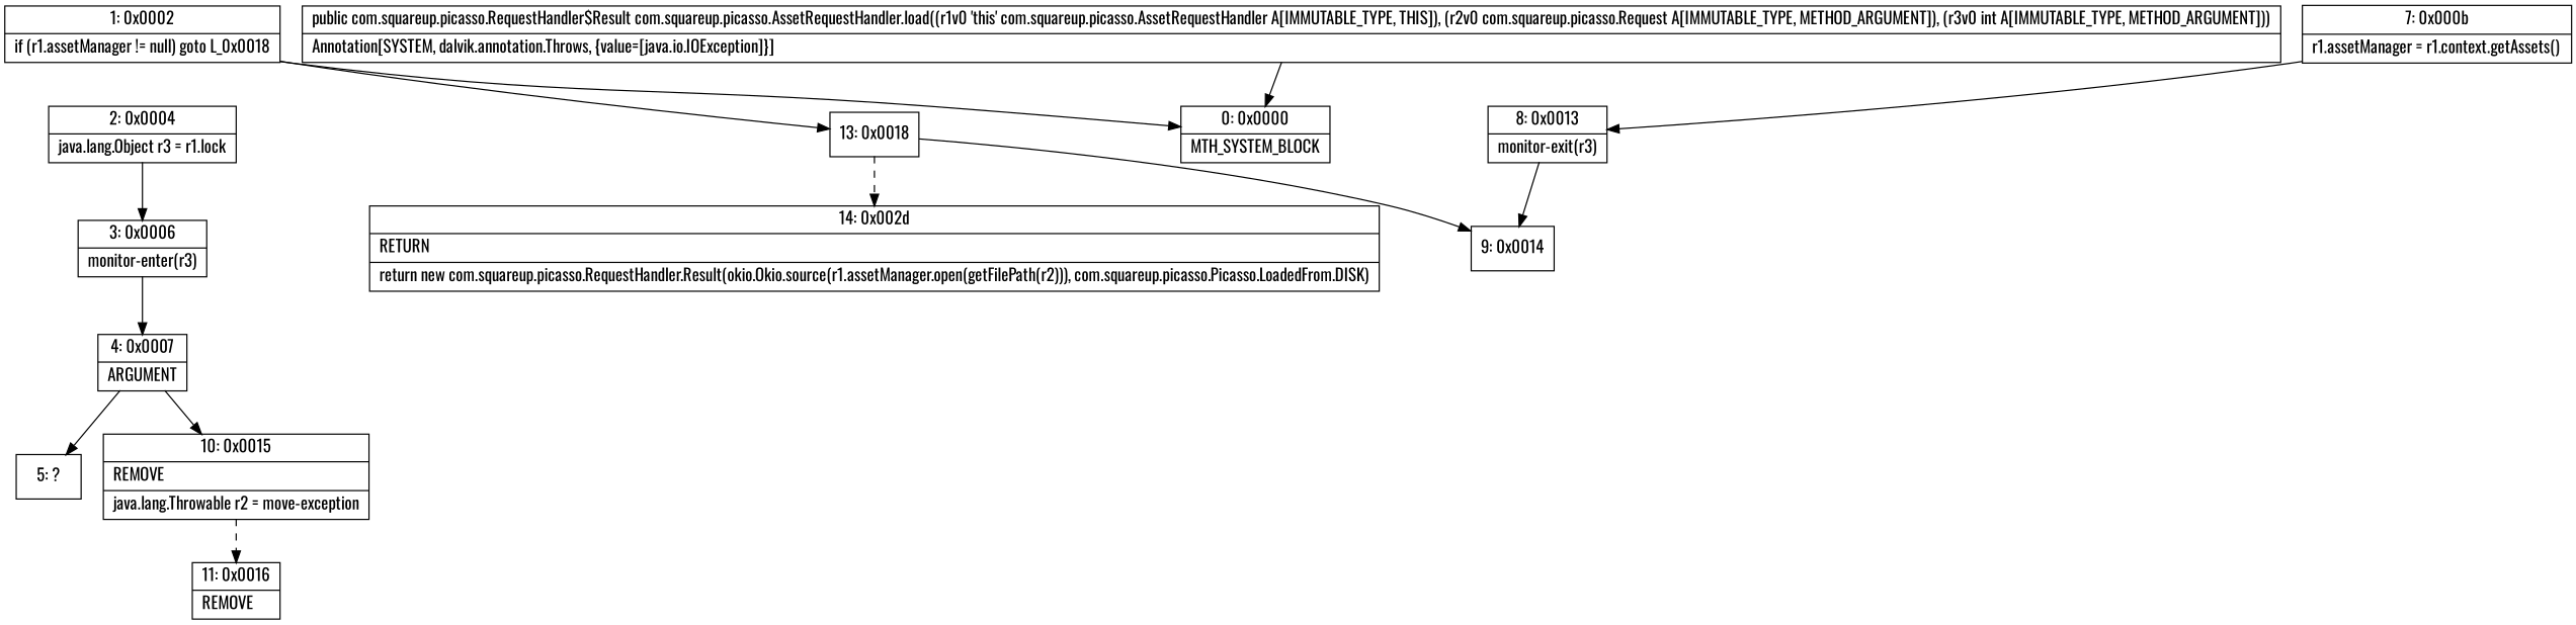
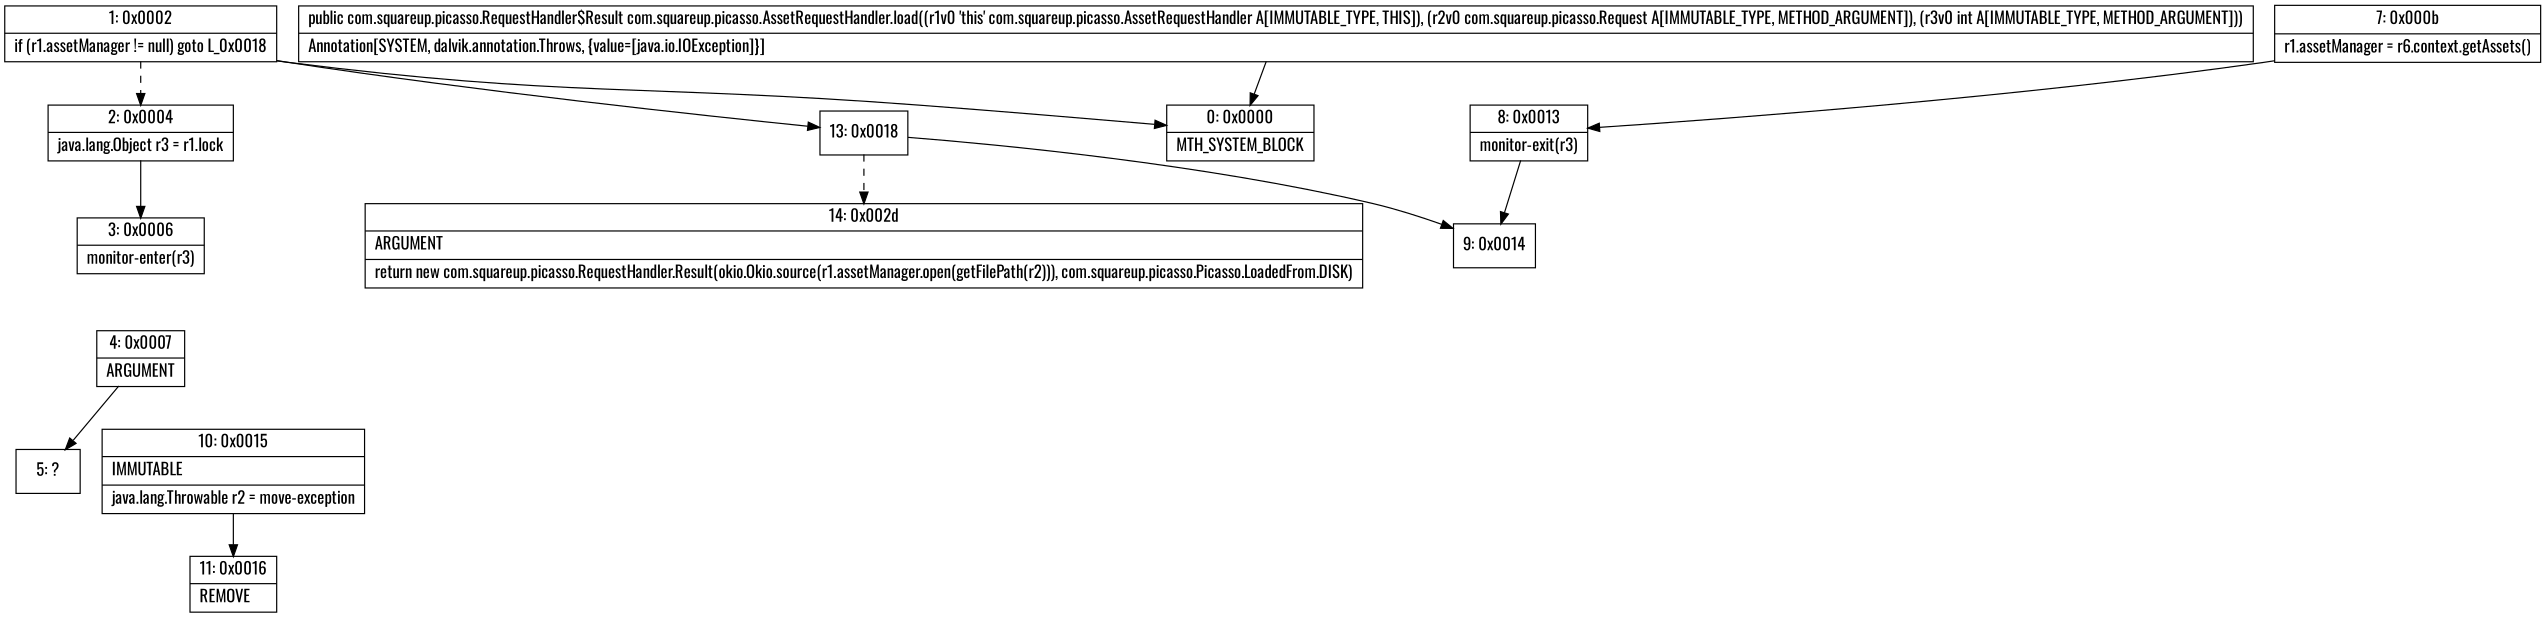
  digraph {
    fontname=Oswald
    node [fontname=Oswald shape=record]
    edge [fontname=Oswald]
    n1 [label="{0\:\ 0x0000|MTH_SYSTEM_BLOCK\l}"]
    n2 [label="{1\:\ 0x0002|if (r1.assetManager != null) goto L_0x0018\l}"]
    n3 [label="{2\:\ 0x0004|java.lang.Object r3 = r1.lock\l}"]
    n4 [label="{13\:\ 0x0018}"]
    n5 [label="{3\:\ 0x0006|monitor\-enter(r3)\l}"]
    n6 [label="{9\:\ 0x0014}"]
-   n7 [label="{14\:\ 0x002d|RETURN\l|return new com.squareup.picasso.RequestHandler.Result(okio.Okio.source(r1.assetManager.open(getFilePath(r2))), com.squareup.picasso.Picasso.LoadedFrom.DISK)\l}"]
+   n7 [label="{14\:\ 0x002d|ARGUMENT\l|return new com.squareup.picasso.RequestHandler.Result(okio.Okio.source(r1.assetManager.open(getFilePath(r2))), com.squareup.picasso.Picasso.LoadedFrom.DISK)\l}"]
    n8 [label="{4\:\ 0x0007|ARGUMENT\l}"]
    n9 [label="{5\:\ ?}"]
-   n10 [label="{10\:\ 0x0015|REMOVE\l|java.lang.Throwable r2 = move\-exception\l}"]
+   n10 [label="{10\:\ 0x0015|IMMUTABLE\l|java.lang.Throwable r2 = move\-exception\l}"]
    n11 [label="{11\:\ 0x0016|REMOVE\l}"]
-   n12 [label="{7\:\ 0x000b|r1.assetManager = r1.context.getAssets()\l}"]
+   n12 [label="{7\:\ 0x000b|r1.assetManager = r6.context.getAssets()\l}"]
    n13 [label="{8\:\ 0x0013|monitor\-exit(r3)\l}"]
    n14 [label="{public com.squareup.picasso.RequestHandler$Result com.squareup.picasso.AssetRequestHandler.load((r1v0 'this' com.squareup.picasso.AssetRequestHandler A[IMMUTABLE_TYPE, THIS]), (r2v0 com.squareup.picasso.Request A[IMMUTABLE_TYPE, METHOD_ARGUMENT]), (r3v0 int A[IMMUTABLE_TYPE, METHOD_ARGUMENT]))  | Annotation[SYSTEM, dalvik.annotation.Throws, \{value=[java.io.IOException]\}]\l}"]
    n2 -> n1
+   n2 -> n3 [style=dashed]
    n2 -> n4
    n3 -> n5
    n4 -> n6
    n4 -> n7 [style=dashed]
-   n5 -> n8
    n8 -> n9
-   n8 -> n10
-   n10 -> n11 [style=dashed]
+   n10 -> n11
    n12 -> n13
    n13 -> n6
    n14 -> n1
  }
